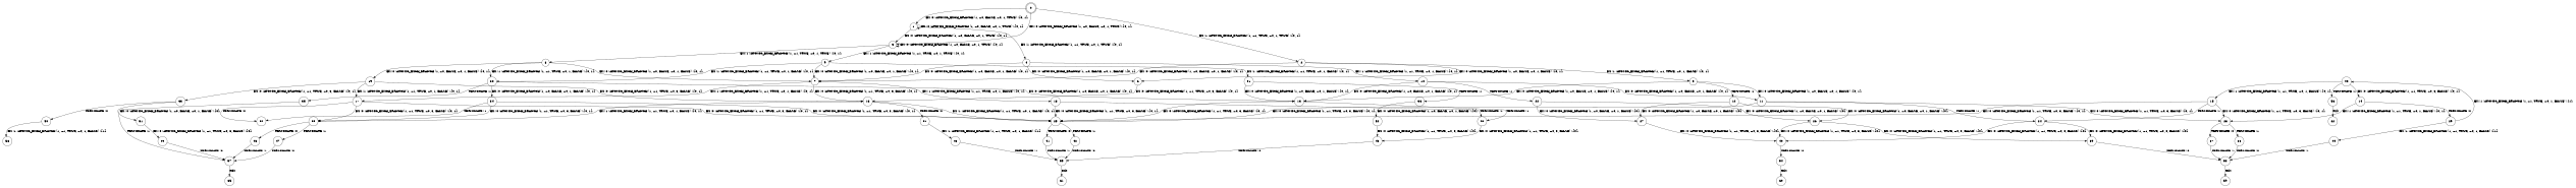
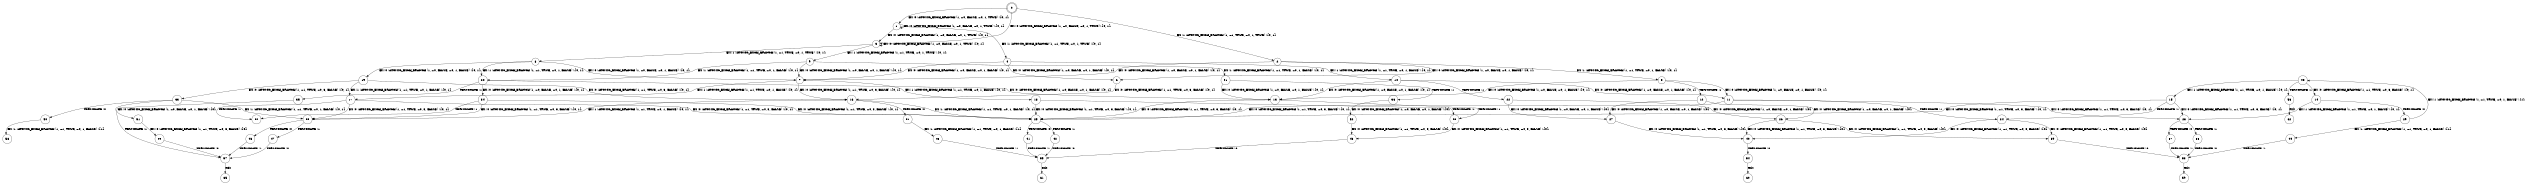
  digraph {
    node [shape=circle]
    0 [peripheries=2]
    1
    2
    3
    4
    5
    6
    7
    8
    9
    10
    11
    12
    13
    16
    17
    18
    19
    20
    n20 [label=91]
    22
    23
    24
    25
    26
    27
    28
    14
    29
    15
    30
    31
    32
    33
    34
    35
    36
    37
    38
    39
    40
    41
    42
    43
    44
    45
    46
    47
    48
    50
    57
    51
    52
    53
    54
    55
    56
    49
    58
    59
    60
    61
    62
    n64 [label=65]
    0 -> 1 [label="EX !0 !ATOMIC_EXCH_BRANCH (1, +0, FALSE, +0, 1, TRUE) !{0, 1}"]
    0 -> 2 [label="EX !1 !ATOMIC_EXCH_BRANCH (1, +1, TRUE, +0, 1, TRUE) !{0, 1}"]
    0 -> 3 [label="EX !0 !ATOMIC_EXCH_BRANCH (1, +0, FALSE, +0, 1, TRUE) !{0, 1}"]
    1 -> 1 [label="EX !0 !ATOMIC_EXCH_BRANCH (1, +0, FALSE, +0, 1, TRUE) !{0, 1}"]
    1 -> 3 [label="EX !0 !ATOMIC_EXCH_BRANCH (1, +0, FALSE, +0, 1, TRUE) !{0, 1}"]
    1 -> 4 [label="EX !1 !ATOMIC_EXCH_BRANCH (1, +1, TRUE, +0, 1, TRUE) !{0, 1}"]
    2 -> 5 [label="EX !1 !ATOMIC_EXCH_BRANCH (1, +1, TRUE, +0, 1, FALSE) !{0, 1}"]
    2 -> 6 [label="EX !0 !ATOMIC_EXCH_BRANCH (1, +0, FALSE, +0, 1, FALSE) !{0, 1}"]
    2 -> 7 [label="EX !0 !ATOMIC_EXCH_BRANCH (1, +0, FALSE, +0, 1, FALSE) !{0, 1}"]
    3 -> 3 [label="EX !0 !ATOMIC_EXCH_BRANCH (1, +0, FALSE, +0, 1, TRUE) !{0, 1}"]
    3 -> 8 [label="EX !1 !ATOMIC_EXCH_BRANCH (1, +1, TRUE, +0, 1, TRUE) !{0, 1}"]
    3 -> 9 [label="EX !1 !ATOMIC_EXCH_BRANCH (1, +1, TRUE, +0, 1, TRUE) !{0, 1}"]
    4 -> 6 [label="EX !0 !ATOMIC_EXCH_BRANCH (1, +0, FALSE, +0, 1, FALSE) !{0, 1}"]
    4 -> 7 [label="EX !0 !ATOMIC_EXCH_BRANCH (1, +0, FALSE, +0, 1, FALSE) !{0, 1}"]
    4 -> 10 [label="EX !1 !ATOMIC_EXCH_BRANCH (1, +1, TRUE, +0, 1, FALSE) !{0, 1}"]
    5 -> 11 [label="EX !0 !ATOMIC_EXCH_BRANCH (1, +0, FALSE, +0, 1, FALSE) !{0, 1}"]
    5 -> 12 [label="TERMINATE !1"]
    5 -> 13 [label="EX !0 !ATOMIC_EXCH_BRANCH (1, +0, FALSE, +0, 1, FALSE) !{0, 1}"]
    6 -> 16 [label="EX !0 !ATOMIC_EXCH_BRANCH (1, +1, TRUE, +0, 3, FALSE) !{0, 1}"]
    7 -> 16 [label="EX !0 !ATOMIC_EXCH_BRANCH (1, +1, TRUE, +0, 3, FALSE) !{0, 1}"]
    7 -> 17 [label="EX !1 !ATOMIC_EXCH_BRANCH (1, +1, TRUE, +0, 1, FALSE) !{0, 1}"]
    7 -> 18 [label="EX !1 !ATOMIC_EXCH_BRANCH (1, +1, TRUE, +0, 1, FALSE) !{0, 1}"]
    8 -> 7 [label="EX !0 !ATOMIC_EXCH_BRANCH (1, +0, FALSE, +0, 1, FALSE) !{0, 1}"]
    8 -> 19 [label="EX !0 !ATOMIC_EXCH_BRANCH (1, +0, FALSE, +0, 1, FALSE) !{0, 1}"]
    8 -> 20 [label="EX !1 !ATOMIC_EXCH_BRANCH (1, +1, TRUE, +0, 1, FALSE) !{0, 1}"]
    9 -> 7 [label="EX !0 !ATOMIC_EXCH_BRANCH (1, +0, FALSE, +0, 1, FALSE) !{0, 1}"]
    9 -> 20 [label="EX !1 !ATOMIC_EXCH_BRANCH (1, +1, TRUE, +0, 1, FALSE) !{0, 1}"]
    9 -> n20 [label="EX !1 !ATOMIC_EXCH_BRANCH (1, +1, TRUE, +0, 1, FALSE) !{0, 1}"]
    10 -> 11 [label="EX !0 !ATOMIC_EXCH_BRANCH (1, +0, FALSE, +0, 1, FALSE) !{0, 1}"]
    10 -> 13 [label="EX !0 !ATOMIC_EXCH_BRANCH (1, +0, FALSE, +0, 1, FALSE) !{0, 1}"]
    10 -> 22 [label="TERMINATE !1"]
    11 -> 23 [label="EX !0 !ATOMIC_EXCH_BRANCH (1, +1, TRUE, +0, 3, FALSE) !{0, 1}"]
    11 -> 24 [label="TERMINATE !1"]
    11 -> 25 [label="EX !0 !ATOMIC_EXCH_BRANCH (1, +1, TRUE, +0, 3, FALSE) !{0, 1}"]
    12 -> 26 [label="EX !0 !ATOMIC_EXCH_BRANCH (1, +0, FALSE, +0, 1, FALSE) !{0}"]
    12 -> 27 [label="EX !0 !ATOMIC_EXCH_BRANCH (1, +0, FALSE, +0, 1, FALSE) !{0}"]
    13 -> 25 [label="EX !0 !ATOMIC_EXCH_BRANCH (1, +1, TRUE, +0, 3, FALSE) !{0, 1}"]
    13 -> 28 [label="TERMINATE !1"]
    16 -> 25 [label="EX !1 !ATOMIC_EXCH_BRANCH (1, +1, TRUE, +0, 1, FALSE) !{0, 1}"]
    16 -> 30 [label="EX !1 !ATOMIC_EXCH_BRANCH (1, +1, TRUE, +0, 1, FALSE) !{0, 1}"]
    16 -> 31 [label="TERMINATE !0"]
    17 -> 25 [label="EX !0 !ATOMIC_EXCH_BRANCH (1, +1, TRUE, +0, 3, FALSE) !{0, 1}"]
    17 -> 30 [label="EX !0 !ATOMIC_EXCH_BRANCH (1, +1, TRUE, +0, 3, FALSE) !{0, 1}"]
-   17 -> 32 [label="TERMINATE !0"]
+   17 -> 32 [label="TERMINATE !1"]
    18 -> 25 [label="EX !0 !ATOMIC_EXCH_BRANCH (1, +1, TRUE, +0, 3, FALSE) !{0, 1}"]
    18 -> 28 [label="TERMINATE !1"]
    19 -> 16 [label="EX !0 !ATOMIC_EXCH_BRANCH (1, +1, TRUE, +0, 3, FALSE) !{0, 1}"]
    19 -> 17 [label="EX !1 !ATOMIC_EXCH_BRANCH (1, +1, TRUE, +0, 1, FALSE) !{0, 1}"]
    19 -> 33 [label="EX !0 !ATOMIC_EXCH_BRANCH (1, +1, TRUE, +0, 3, FALSE) !{0, 1}"]
    20 -> 13 [label="EX !0 !ATOMIC_EXCH_BRANCH (1, +0, FALSE, +0, 1, FALSE) !{0, 1}"]
    20 -> 34 [label="EX !0 !ATOMIC_EXCH_BRANCH (1, +0, FALSE, +0, 1, FALSE) !{0, 1}"]
    20 -> 35 [label="TERMINATE !1"]
    n20 -> 13 [label="EX !0 !ATOMIC_EXCH_BRANCH (1, +0, FALSE, +0, 1, FALSE) !{0, 1}"]
    n20 -> 36 [label="TERMINATE !1"]
    22 -> 26 [label="EX !0 !ATOMIC_EXCH_BRANCH (1, +0, FALSE, +0, 1, FALSE) !{0}"]
    22 -> 27 [label="EX !0 !ATOMIC_EXCH_BRANCH (1, +0, FALSE, +0, 1, FALSE) !{0}"]
    23 -> 37 [label="TERMINATE !0"]
    23 -> 38 [label="TERMINATE !1"]
    24 -> 39 [label="EX !0 !ATOMIC_EXCH_BRANCH (1, +1, TRUE, +0, 3, FALSE) !{0}"]
    24 -> 40 [label="EX !0 !ATOMIC_EXCH_BRANCH (1, +1, TRUE, +0, 3, FALSE) !{0}"]
    25 -> 41 [label="TERMINATE !0"]
    25 -> 42 [label="TERMINATE !1"]
    26 -> 39 [label="EX !0 !ATOMIC_EXCH_BRANCH (1, +1, TRUE, +0, 3, FALSE) !{0}"]
    26 -> 40 [label="EX !0 !ATOMIC_EXCH_BRANCH (1, +1, TRUE, +0, 3, FALSE) !{0}"]
    27 -> 40 [label="EX !0 !ATOMIC_EXCH_BRANCH (1, +1, TRUE, +0, 3, FALSE) !{0}"]
    28 -> 43 [label="EX !0 !ATOMIC_EXCH_BRANCH (1, +1, TRUE, +0, 3, FALSE) !{0}"]
    14 -> 23 [label="EX !1 !ATOMIC_EXCH_BRANCH (1, +1, TRUE, +0, 1, FALSE) !{0, 1}"]
    14 -> 29 [label="TERMINATE !0"]
    29 -> 44 [label="EX !1 !ATOMIC_EXCH_BRANCH (1, +1, TRUE, +0, 1, FALSE) !{1}"]
    29 -> 45 [label="EX !1 !ATOMIC_EXCH_BRANCH (1, +1, TRUE, +0, 1, FALSE) !{1}"]
    15 -> 23 [label="EX !0 !ATOMIC_EXCH_BRANCH (1, +1, TRUE, +0, 3, FALSE) !{0, 1}"]
    15 -> 24 [label="TERMINATE !1"]
    15 -> 25 [label="EX !0 !ATOMIC_EXCH_BRANCH (1, +1, TRUE, +0, 3, FALSE) !{0, 1}"]
    30 -> 46 [label="TERMINATE !0"]
    30 -> 47 [label="TERMINATE !1"]
    31 -> 48 [label="EX !1 !ATOMIC_EXCH_BRANCH (1, +1, TRUE, +0, 1, FALSE) !{1}"]
+   33 -> 30 [label="EX !1 !ATOMIC_EXCH_BRANCH (1, +1, TRUE, +0, 1, FALSE) !{0, 1}"]
    33 -> 50 [label="TERMINATE !0"]
    33 -> 57 [label="TERMINATE !1"]
    34 -> 25 [label="EX !0 !ATOMIC_EXCH_BRANCH (1, +1, TRUE, +0, 3, FALSE) !{0, 1}"]
    34 -> 30 [label="EX !0 !ATOMIC_EXCH_BRANCH (1, +1, TRUE, +0, 3, FALSE) !{0, 1}"]
    34 -> 32 [label="TERMINATE !1"]
    35 -> 51 [label="EX !0 !ATOMIC_EXCH_BRANCH (1, +0, FALSE, +0, 1, FALSE) !{0}"]
    36 -> 52 [label="EX !0 !ATOMIC_EXCH_BRANCH (1, +0, FALSE, +0, 1, FALSE) !{0}"]
    37 -> 53 [label="TERMINATE !1"]
    38 -> 53 [label="TERMINATE !0"]
    39 -> 53 [label="TERMINATE !0"]
    40 -> 54 [label="TERMINATE !0"]
    41 -> 55 [label="TERMINATE !1"]
    42 -> 55 [label="TERMINATE !0"]
    43 -> 55 [label="TERMINATE !0"]
    44 -> 53 [label="TERMINATE !1"]
    45 -> 14 [label="EX !0 !ATOMIC_EXCH_BRANCH (1, +1, TRUE, +0, 3, FALSE) !{0, 1}"]
    45 -> 15 [label="EX !1 !ATOMIC_EXCH_BRANCH (1, +1, TRUE, +0, 1, FALSE) !{0, 1}"]
    45 -> 56 [label="TERMINATE !1"]
    46 -> 57 [label="TERMINATE !1"]
    47 -> 57 [label="TERMINATE !0"]
    48 -> 55 [label="TERMINATE !1"]
    50 -> 58 [label="EX !1 !ATOMIC_EXCH_BRANCH (1, +1, TRUE, +0, 1, FALSE) !{1}"]
    57 -> n64 [label=exit]
    51 -> 49 [label="EX !0 !ATOMIC_EXCH_BRANCH (1, +1, TRUE, +0, 3, FALSE) !{0}"]
    52 -> 43 [label="EX !0 !ATOMIC_EXCH_BRANCH (1, +1, TRUE, +0, 3, FALSE) !{0}"]
    53 -> 59 [label=exit]
    54 -> 60 [label=exit]
    55 -> 61 [label=exit]
    56 -> 62 [label=exit]
    49 -> 57 [label="TERMINATE !0"]
  }
